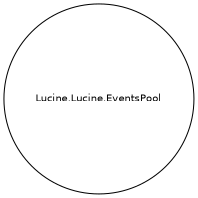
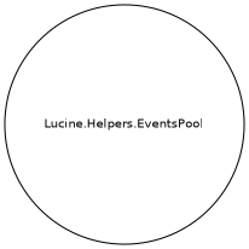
  digraph {
    rankdir=TB
-   n1 [color=black fillcolor=white fontname=Helvetica fontsize=10 height=0.2 label="Lucine.Lucine.EventsPool" shape=circle style=filled width=0.4]
+   n1 [color=black fillcolor=white fontname=Helvetica fontsize=10 height=0.2 label="Lucine.Helpers.EventsPool" shape=circle style=filled width=0.4]
  }
